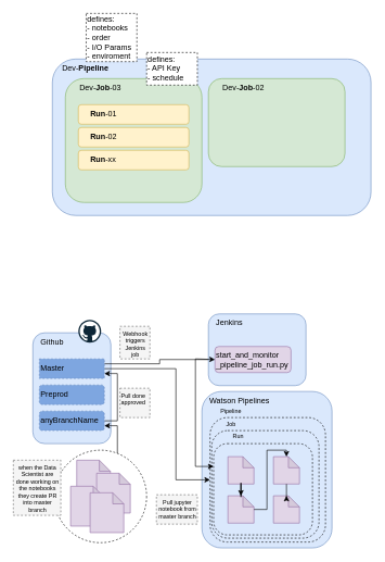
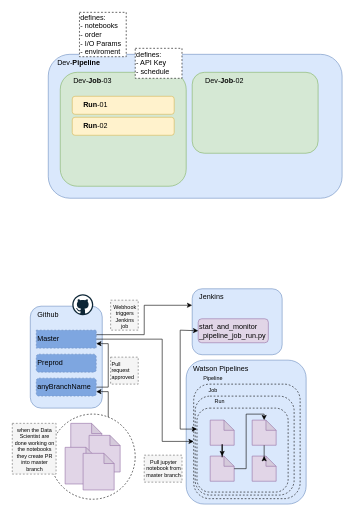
  <mxCell id="0" />
  <mxCell id="1" parent="0" />
  <mxCell id="2" value="&amp;nbsp; &amp;nbsp;Watson Pipelines" style="rounded=1;whiteSpace=wrap;html=1;strokeColor=#6c8ebf;fillColor=#dae8fc;align=left;verticalAlign=top;" vertex="1" parent="1"><mxGeometry x="310" y="600" width="200" height="240" as="geometry" /></mxCell>
  <mxCell id="3" value="" style="rounded=1;whiteSpace=wrap;html=1;labelBackgroundColor=none;strokeColor=default;fillColor=none;dashed=1;" vertex="1" parent="1"><mxGeometry x="325" y="660" width="165" height="165" as="geometry" /></mxCell>
  <mxCell id="4" value="" style="rounded=1;whiteSpace=wrap;html=1;labelBackgroundColor=none;strokeColor=default;fillColor=none;dashed=1;" vertex="1" parent="1"><mxGeometry x="322.5" y="640" width="177.5" height="191" as="geometry" /></mxCell>
  <mxCell id="5" value="&amp;nbsp; &amp;nbsp; Dev-&lt;b&gt;Pipeline&lt;/b&gt;" style="rounded=1;whiteSpace=wrap;html=1;align=left;verticalAlign=top;fillColor=#dae8fc;strokeColor=#6c8ebf;" vertex="1" parent="1"><mxGeometry x="80" y="90" width="490" height="240" as="geometry" /></mxCell>
  <mxCell id="6" value="&amp;nbsp; &amp;nbsp; &amp;nbsp; Dev-&lt;b&gt;Job&lt;/b&gt;-03" style="rounded=1;whiteSpace=wrap;html=1;align=left;verticalAlign=top;fillColor=#d5e8d4;strokeColor=#82b366;" vertex="1" parent="1"><mxGeometry x="100" y="120" width="210" height="190" as="geometry" /></mxCell>
  <mxCell id="7" value="&amp;nbsp; &amp;nbsp; &amp;nbsp; Dev-&lt;b&gt;Job&lt;/b&gt;-02" style="rounded=1;whiteSpace=wrap;html=1;align=left;verticalAlign=top;fillColor=#d5e8d4;strokeColor=#82b366;" vertex="1" parent="1"><mxGeometry x="320" y="120" width="210" height="135" as="geometry" /></mxCell>
  <mxCell id="8" value="&amp;nbsp; &amp;nbsp; &amp;nbsp;&lt;b&gt;Run&lt;/b&gt;-01" style="rounded=1;whiteSpace=wrap;html=1;align=left;verticalAlign=top;fillColor=#fff2cc;strokeColor=#d6b656;" vertex="1" parent="1"><mxGeometry x="120" y="160" width="170" height="30" as="geometry" /></mxCell>
  <mxCell id="9" value="&amp;nbsp; &amp;nbsp; &amp;nbsp;&lt;b&gt;Run&lt;/b&gt;-02" style="rounded=1;whiteSpace=wrap;html=1;align=left;verticalAlign=top;fillColor=#fff2cc;strokeColor=#d6b656;" vertex="1" parent="1"><mxGeometry x="120" y="195" width="170" height="30" as="geometry" /></mxCell>
- <mxCell id="10" value="&amp;nbsp; &amp;nbsp; &amp;nbsp;&lt;b&gt;Run&lt;/b&gt;-xx" style="rounded=1;whiteSpace=wrap;html=1;align=left;verticalAlign=top;fillColor=#fff2cc;strokeColor=#d6b656;" vertex="1" parent="1"><mxGeometry x="120" y="230" width="170" height="30" as="geometry" /></mxCell>
  <mxCell id="11" value="defines:&lt;br&gt;&lt;div style=&quot;&quot;&gt;&lt;span style=&quot;background-color: initial;&quot;&gt;- notebooks&lt;/span&gt;&lt;/div&gt;&lt;div style=&quot;&quot;&gt;&lt;span style=&quot;background-color: initial;&quot;&gt;- order&lt;/span&gt;&lt;/div&gt;&lt;div style=&quot;&quot;&gt;- I/O Params&lt;/div&gt;&lt;div style=&quot;&quot;&gt;- enviroment&lt;/div&gt;" style="text;html=1;align=left;verticalAlign=middle;whiteSpace=wrap;rounded=0;dashed=1;strokeColor=default;fillColor=default;" vertex="1" parent="1"><mxGeometry x="132" y="20" width="78" height="74" as="geometry" /></mxCell>
  <mxCell id="12" value="defines:&lt;br&gt;&lt;div style=&quot;&quot;&gt;&lt;span style=&quot;background-color: initial;&quot;&gt;- API Key&lt;/span&gt;&lt;/div&gt;&lt;div style=&quot;&quot;&gt;&lt;span style=&quot;background-color: initial;&quot;&gt;- schedule&lt;/span&gt;&lt;/div&gt;" style="text;html=1;align=left;verticalAlign=middle;whiteSpace=wrap;rounded=0;dashed=1;strokeColor=default;fillColor=default;" vertex="1" parent="1"><mxGeometry x="225" y="80" width="78" height="50" as="geometry" /></mxCell>
  <mxCell id="13" value="&amp;nbsp; &amp;nbsp;Github" style="rounded=1;whiteSpace=wrap;html=1;strokeColor=#6c8ebf;fillColor=#dae8fc;align=left;verticalAlign=top;" vertex="1" parent="1"><mxGeometry x="50" y="510" width="120" height="170" as="geometry" /></mxCell>
- <mxCell id="14" style="edgeStyle=orthogonalEdgeStyle;rounded=0;orthogonalLoop=1;jettySize=auto;html=1;exitX=1;exitY=0.25;exitDx=0;exitDy=0;" edge="1" parent="1" source="16" target="39"><mxGeometry relative="1" as="geometry" /></mxCell>
+ <mxCell id="14" style="edgeStyle=orthogonalEdgeStyle;rounded=0;orthogonalLoop=1;jettySize=auto;html=1;exitX=1;exitY=0.25;exitDx=0;exitDy=0;entryX=0;entryY=0.25;entryDx=0;entryDy=0;" edge="1" parent="1" source="16" target="22"><mxGeometry relative="1" as="geometry" /></mxCell>
  <mxCell id="15" style="edgeStyle=orthogonalEdgeStyle;rounded=0;orthogonalLoop=1;jettySize=auto;html=1;entryX=0;entryY=0.5;entryDx=0;entryDy=0;fontSize=9;startArrow=none;startFill=0;" edge="1" parent="1" source="16" target="4"><mxGeometry relative="1" as="geometry"><Array as="points"><mxPoint x="270" y="565" /><mxPoint x="270" y="736" /></Array></mxGeometry></mxCell>
  <mxCell id="16" value="Master" style="whiteSpace=wrap;html=1;dashed=1;strokeColor=#6c8ebf;fillColor=#7EA6E0;align=left;verticalAlign=top;rounded=0;" vertex="1" parent="1"><mxGeometry x="60" y="550" width="100" height="30" as="geometry" /></mxCell>
  <mxCell id="17" value="Preprod" style="rounded=1;whiteSpace=wrap;html=1;dashed=1;strokeColor=#6c8ebf;fillColor=#7EA6E0;align=left;verticalAlign=top;" vertex="1" parent="1"><mxGeometry x="60" y="590" width="100" height="30" as="geometry" /></mxCell>
  <mxCell id="18" style="edgeStyle=orthogonalEdgeStyle;rounded=0;orthogonalLoop=1;jettySize=auto;html=1;entryX=1;entryY=0.75;entryDx=0;entryDy=0;" edge="1" parent="1" source="19" target="16"><mxGeometry relative="1" as="geometry"><Array as="points"><mxPoint x="180" y="645" /><mxPoint x="180" y="573" /></Array></mxGeometry></mxCell>
  <mxCell id="19" value="anyBranchName" style="rounded=1;whiteSpace=wrap;html=1;dashed=1;strokeColor=#6c8ebf;fillColor=#7EA6E0;align=left;verticalAlign=top;" vertex="1" parent="1"><mxGeometry x="60" y="630" width="100" height="30" as="geometry" /></mxCell>
  <mxCell id="20" value="" style="dashed=0;outlineConnect=0;html=1;align=center;labelPosition=center;verticalLabelPosition=bottom;verticalAlign=top;shape=mxgraph.weblogos.github;strokeColor=default;fillColor=#7EA6E0;" vertex="1" parent="1"><mxGeometry x="120" y="490" width="35" height="35" as="geometry" /></mxCell>
  <mxCell id="21" style="edgeStyle=orthogonalEdgeStyle;rounded=0;orthogonalLoop=1;jettySize=auto;html=1;entryX=1;entryY=0.75;entryDx=0;entryDy=0;" edge="1" parent="1" source="24" target="19"><mxGeometry relative="1" as="geometry"><Array as="points"><mxPoint x="180" y="652" /></Array></mxGeometry></mxCell>
  <mxCell id="22" value="&amp;nbsp; &amp;nbsp;Jenkins" style="rounded=1;whiteSpace=wrap;html=1;strokeColor=#6c8ebf;fillColor=#dae8fc;align=left;verticalAlign=top;" vertex="1" parent="1"><mxGeometry x="320" y="481" width="150" height="110" as="geometry" /></mxCell>
  <mxCell id="23" value="" style="group" vertex="1" connectable="0" parent="1"><mxGeometry x="83" y="690" width="141.94" height="141.94" as="geometry" /></mxCell>
  <mxCell id="24" value="" style="ellipse;whiteSpace=wrap;html=1;aspect=fixed;strokeColor=default;fillColor=none;dashed=1;" vertex="1" parent="23"><mxGeometry width="141.94" height="141.94" as="geometry" /></mxCell>
  <mxCell id="25" value="" style="group" vertex="1" connectable="0" parent="23"><mxGeometry x="25.09" y="15.41" width="91.766" height="111.111" as="geometry" /></mxCell>
  <mxCell id="26" value="" style="group" vertex="1" connectable="0" parent="25"><mxGeometry x="9.41" width="51.766" height="61.111" as="geometry" /></mxCell>
  <mxCell id="27" value="" style="shape=note;whiteSpace=wrap;html=1;backgroundOutline=1;darkOpacity=0.05;strokeColor=#9673a6;fillColor=#e1d5e7;size=17;" vertex="1" parent="26"><mxGeometry x="0.002" width="51.765" height="61.111" as="geometry" /></mxCell>
  <mxCell id="28" value="" style="shape=image;verticalLabelPosition=bottom;labelBackgroundColor=default;verticalAlign=top;aspect=fixed;imageAspect=0;image=https://upload.wikimedia.org/wikipedia/commons/thumb/3/38/Jupyter_logo.svg/1200px-Jupyter_logo.svg.png;fillColor=#e1d5e7;strokeColor=#9673a6;" vertex="1" parent="26"><mxGeometry width="25.91" height="30" as="geometry" /></mxCell>
  <mxCell id="29" value="" style="group" vertex="1" connectable="0" parent="25"><mxGeometry x="40" y="20" width="51.766" height="61.111" as="geometry" /></mxCell>
  <mxCell id="30" value="" style="shape=note;whiteSpace=wrap;html=1;backgroundOutline=1;darkOpacity=0.05;strokeColor=#9673a6;fillColor=#e1d5e7;size=17;" vertex="1" parent="29"><mxGeometry x="0.002" width="51.765" height="61.111" as="geometry" /></mxCell>
  <mxCell id="31" value="" style="shape=image;verticalLabelPosition=bottom;labelBackgroundColor=default;verticalAlign=top;aspect=fixed;imageAspect=0;image=https://upload.wikimedia.org/wikipedia/commons/thumb/3/38/Jupyter_logo.svg/1200px-Jupyter_logo.svg.png;fillColor=#e1d5e7;strokeColor=#9673a6;" vertex="1" parent="29"><mxGeometry width="25.91" height="30" as="geometry" /></mxCell>
  <mxCell id="32" value="" style="group" vertex="1" connectable="0" parent="25"><mxGeometry y="40" width="51.766" height="61.111" as="geometry" /></mxCell>
  <mxCell id="33" value="" style="shape=note;whiteSpace=wrap;html=1;backgroundOutline=1;darkOpacity=0.05;strokeColor=#9673a6;fillColor=#e1d5e7;size=17;" vertex="1" parent="32"><mxGeometry x="0.002" width="51.765" height="61.111" as="geometry" /></mxCell>
  <mxCell id="34" value="" style="shape=image;verticalLabelPosition=bottom;labelBackgroundColor=default;verticalAlign=top;aspect=fixed;imageAspect=0;image=https://upload.wikimedia.org/wikipedia/commons/thumb/3/38/Jupyter_logo.svg/1200px-Jupyter_logo.svg.png;fillColor=#e1d5e7;strokeColor=#9673a6;" vertex="1" parent="32"><mxGeometry width="25.91" height="30" as="geometry" /></mxCell>
  <mxCell id="35" value="" style="group" vertex="1" connectable="0" parent="25"><mxGeometry x="30" y="50" width="51.766" height="61.111" as="geometry" /></mxCell>
  <mxCell id="36" value="" style="shape=note;whiteSpace=wrap;html=1;backgroundOutline=1;darkOpacity=0.05;strokeColor=#9673a6;fillColor=#e1d5e7;size=17;" vertex="1" parent="35"><mxGeometry x="0.002" width="51.765" height="61.111" as="geometry" /></mxCell>
  <mxCell id="37" value="" style="shape=image;verticalLabelPosition=bottom;labelBackgroundColor=default;verticalAlign=top;aspect=fixed;imageAspect=0;image=https://upload.wikimedia.org/wikipedia/commons/thumb/3/38/Jupyter_logo.svg/1200px-Jupyter_logo.svg.png;fillColor=#e1d5e7;strokeColor=#9673a6;" vertex="1" parent="35"><mxGeometry width="25.91" height="30" as="geometry" /></mxCell>
- <mxCell id="38" value="&lt;span style=&quot;color: rgb(0, 0, 0); font-family: Helvetica; font-size: 9px; font-style: normal; font-variant-ligatures: normal; font-variant-caps: normal; font-weight: 400; letter-spacing: normal; orphans: 2; text-align: center; text-indent: 0px; text-transform: none; widows: 2; word-spacing: 0px; -webkit-text-stroke-width: 0px; text-decoration-thickness: initial; text-decoration-style: initial; text-decoration-color: initial; float: none; display: inline !important;&quot;&gt;Pull done&lt;/span&gt;&lt;br style=&quot;padding: 0px; margin: 0px; color: rgb(0, 0, 0); font-family: Helvetica; font-size: 9px; font-style: normal; font-variant-ligatures: normal; font-variant-caps: normal; font-weight: 400; letter-spacing: normal; orphans: 2; text-align: center; text-indent: 0px; text-transform: none; widows: 2; word-spacing: 0px; -webkit-text-stroke-width: 0px; text-decoration-thickness: initial; text-decoration-style: initial; text-decoration-color: initial;&quot;&gt;&lt;span style=&quot;color: rgb(0, 0, 0); font-family: Helvetica; font-size: 9px; font-style: normal; font-variant-ligatures: normal; font-variant-caps: normal; font-weight: 400; letter-spacing: normal; orphans: 2; text-align: center; text-indent: 0px; text-transform: none; widows: 2; word-spacing: 0px; -webkit-text-stroke-width: 0px; text-decoration-thickness: initial; text-decoration-style: initial; text-decoration-color: initial; float: none; display: inline !important;&quot;&gt;approved&lt;/span&gt;" style="text;whiteSpace=wrap;html=1;fillColor=#f5f5f5;strokeColor=#666666;fontColor=#333333;dashed=1;fontSize=9;" vertex="1" parent="1"><mxGeometry x="183.97" y="595" width="46.03" height="45" as="geometry" /></mxCell>
+ <mxCell id="38" value="&lt;span style=&quot;color: rgb(0, 0, 0); font-family: Helvetica; font-size: 9px; font-style: normal; font-variant-ligatures: normal; font-variant-caps: normal; font-weight: 400; letter-spacing: normal; orphans: 2; text-align: center; text-indent: 0px; text-transform: none; widows: 2; word-spacing: 0px; -webkit-text-stroke-width: 0px; text-decoration-thickness: initial; text-decoration-style: initial; text-decoration-color: initial; float: none; display: inline !important;&quot;&gt;Pull request&lt;/span&gt;&lt;br style=&quot;padding: 0px; margin: 0px; color: rgb(0, 0, 0); font-family: Helvetica; font-size: 9px; font-style: normal; font-variant-ligatures: normal; font-variant-caps: normal; font-weight: 400; letter-spacing: normal; orphans: 2; text-align: center; text-indent: 0px; text-transform: none; widows: 2; word-spacing: 0px; -webkit-text-stroke-width: 0px; text-decoration-thickness: initial; text-decoration-style: initial; text-decoration-color: initial;&quot;&gt;&lt;span style=&quot;color: rgb(0, 0, 0); font-family: Helvetica; font-size: 9px; font-style: normal; font-variant-ligatures: normal; font-variant-caps: normal; font-weight: 400; letter-spacing: normal; orphans: 2; text-align: center; text-indent: 0px; text-transform: none; widows: 2; word-spacing: 0px; -webkit-text-stroke-width: 0px; text-decoration-thickness: initial; text-decoration-style: initial; text-decoration-color: initial; float: none; display: inline !important;&quot;&gt;approved&lt;/span&gt;" style="text;whiteSpace=wrap;html=1;fillColor=#f5f5f5;strokeColor=#666666;fontColor=#333333;dashed=1;fontSize=9;" vertex="1" parent="1"><mxGeometry x="183.97" y="595" width="46.03" height="45" as="geometry" /></mxCell>
  <mxCell id="39" value="start_and_monitor&lt;br&gt;_pipeline_job_run.py" style="rounded=1;whiteSpace=wrap;html=1;strokeColor=#9673a6;fillColor=#e1d5e7;align=left;verticalAlign=top;" vertex="1" parent="1"><mxGeometry x="330" y="531" width="117" height="40" as="geometry" /></mxCell>
  <mxCell id="40" value="" style="shape=image;verticalLabelPosition=bottom;labelBackgroundColor=default;verticalAlign=top;aspect=fixed;imageAspect=0;image=https://upload.wikimedia.org/wikipedia/commons/thumb/c/c3/Python-logo-notext.svg/1200px-Python-logo-notext.svg.png;" vertex="1" parent="1"><mxGeometry x="427" y="521" width="26.59" height="29.11" as="geometry" /></mxCell>
  <mxCell id="41" value="" style="shape=image;verticalLabelPosition=bottom;labelBackgroundColor=default;verticalAlign=top;aspect=fixed;imageAspect=0;image=https://upload.wikimedia.org/wikipedia/commons/thumb/e/e9/Jenkins_logo.svg/1200px-Jenkins_logo.svg.png;" vertex="1" parent="1"><mxGeometry x="390" y="461" width="40" height="55.17" as="geometry" /></mxCell>
  <mxCell id="42" value="" style="shape=image;verticalLabelPosition=bottom;labelBackgroundColor=default;verticalAlign=top;aspect=fixed;imageAspect=0;image=https://res.cloudinary.com/apideck/image/upload/v1629678561/marketplaces/ckr2goqquobop0a046c5d4em5/listings/te7uvyt2ar5eulh5xbsz.svg;" vertex="1" parent="1"><mxGeometry x="423.06" y="600" width="34.48" height="40" as="geometry" /></mxCell>
  <mxCell id="43" value="" style="group" vertex="1" connectable="0" parent="1"><mxGeometry x="350" y="690" width="110" height="100" as="geometry" /></mxCell>
  <mxCell id="44" value="" style="group;fontStyle=4" vertex="1" connectable="0" parent="43"><mxGeometry y="10" width="40" height="90" as="geometry" /></mxCell>
  <mxCell id="45" value="" style="group" vertex="1" connectable="0" parent="44"><mxGeometry y="60.001" width="40" height="41.949" as="geometry" /></mxCell>
  <mxCell id="46" value="" style="shape=note;whiteSpace=wrap;html=1;backgroundOutline=1;darkOpacity=0.05;strokeColor=#9673a6;fillColor=#e1d5e7;size=17;" vertex="1" parent="45"><mxGeometry x="0.001" width="39.999" height="41.949" as="geometry" /></mxCell>
  <mxCell id="47" value="" style="shape=image;verticalLabelPosition=bottom;labelBackgroundColor=default;verticalAlign=top;aspect=fixed;imageAspect=0;image=https://upload.wikimedia.org/wikipedia/commons/thumb/3/38/Jupyter_logo.svg/1200px-Jupyter_logo.svg.png;fillColor=#e1d5e7;strokeColor=#9673a6;" vertex="1" parent="45"><mxGeometry width="17.27" height="20" as="geometry" /></mxCell>
  <mxCell id="48" value="" style="group" vertex="1" connectable="0" parent="44"><mxGeometry width="40" height="41.949" as="geometry" /></mxCell>
  <mxCell id="49" value="" style="shape=note;whiteSpace=wrap;html=1;backgroundOutline=1;darkOpacity=0.05;strokeColor=#9673a6;fillColor=#e1d5e7;size=17;" vertex="1" parent="48"><mxGeometry x="0.001" width="39.999" height="41.949" as="geometry" /></mxCell>
  <mxCell id="50" value="" style="shape=image;verticalLabelPosition=bottom;labelBackgroundColor=default;verticalAlign=top;aspect=fixed;imageAspect=0;image=https://upload.wikimedia.org/wikipedia/commons/thumb/3/38/Jupyter_logo.svg/1200px-Jupyter_logo.svg.png;fillColor=#e1d5e7;strokeColor=#9673a6;" vertex="1" parent="48"><mxGeometry width="17.27" height="20" as="geometry" /></mxCell>
  <mxCell id="51" style="edgeStyle=orthogonalEdgeStyle;rounded=0;orthogonalLoop=1;jettySize=auto;html=1;entryX=0.5;entryY=0;entryDx=0;entryDy=0;entryPerimeter=0;" edge="1" parent="44" source="49" target="46"><mxGeometry relative="1" as="geometry" /></mxCell>
  <mxCell id="52" value="" style="group;fontStyle=4" vertex="1" connectable="0" parent="43"><mxGeometry x="70" y="10" width="40" height="90" as="geometry" /></mxCell>
  <mxCell id="53" value="" style="group" vertex="1" connectable="0" parent="52"><mxGeometry y="60.001" width="40" height="41.949" as="geometry" /></mxCell>
  <mxCell id="54" value="" style="shape=note;whiteSpace=wrap;html=1;backgroundOutline=1;darkOpacity=0.05;strokeColor=#9673a6;fillColor=#e1d5e7;size=17;" vertex="1" parent="53"><mxGeometry x="0.001" width="39.999" height="41.949" as="geometry" /></mxCell>
  <mxCell id="55" value="" style="shape=image;verticalLabelPosition=bottom;labelBackgroundColor=default;verticalAlign=top;aspect=fixed;imageAspect=0;image=https://upload.wikimedia.org/wikipedia/commons/thumb/3/38/Jupyter_logo.svg/1200px-Jupyter_logo.svg.png;fillColor=#e1d5e7;strokeColor=#9673a6;" vertex="1" parent="53"><mxGeometry width="17.27" height="20" as="geometry" /></mxCell>
  <mxCell id="56" value="" style="group" vertex="1" connectable="0" parent="52"><mxGeometry width="40" height="41.949" as="geometry" /></mxCell>
  <mxCell id="57" value="" style="shape=note;whiteSpace=wrap;html=1;backgroundOutline=1;darkOpacity=0.05;strokeColor=#9673a6;fillColor=#e1d5e7;size=17;" vertex="1" parent="56"><mxGeometry x="0.001" width="39.999" height="41.949" as="geometry" /></mxCell>
  <mxCell id="58" value="" style="shape=image;verticalLabelPosition=bottom;labelBackgroundColor=default;verticalAlign=top;aspect=fixed;imageAspect=0;image=https://upload.wikimedia.org/wikipedia/commons/thumb/3/38/Jupyter_logo.svg/1200px-Jupyter_logo.svg.png;fillColor=#e1d5e7;strokeColor=#9673a6;" vertex="1" parent="56"><mxGeometry width="17.27" height="20" as="geometry" /></mxCell>
  <mxCell id="59" style="edgeStyle=orthogonalEdgeStyle;rounded=0;orthogonalLoop=1;jettySize=auto;html=1;entryX=0.5;entryY=0;entryDx=0;entryDy=0;entryPerimeter=0;" edge="1" parent="43" source="46" target="57"><mxGeometry relative="1" as="geometry"><Array as="points"><mxPoint x="60" y="91" /><mxPoint x="60" /><mxPoint x="90" /></Array></mxGeometry></mxCell>
  <mxCell id="60" style="edgeStyle=orthogonalEdgeStyle;rounded=0;orthogonalLoop=1;jettySize=auto;html=1;" edge="1" parent="43" source="57"><mxGeometry relative="1" as="geometry"><mxPoint x="90.001" y="70" as="targetPoint" /></mxGeometry></mxCell>
  <mxCell id="61" style="edgeStyle=orthogonalEdgeStyle;rounded=0;orthogonalLoop=1;jettySize=auto;html=1;entryX=0;entryY=0.5;entryDx=0;entryDy=0;startArrow=classic;startFill=1;exitX=0;exitY=0.25;exitDx=0;exitDy=0;" edge="1" parent="1" source="62" target="39"><mxGeometry relative="1" as="geometry"><Array as="points"><mxPoint x="300" y="715" /><mxPoint x="300" y="550" /><mxPoint x="330" y="550" /></Array></mxGeometry></mxCell>
  <mxCell id="62" value="" style="rounded=1;whiteSpace=wrap;html=1;labelBackgroundColor=none;strokeColor=default;fillColor=none;dashed=1;" vertex="1" parent="1"><mxGeometry x="328" y="680" width="152" height="140" as="geometry" /></mxCell>
  <mxCell id="63" value="Run" style="text;html=1;strokeColor=none;fillColor=none;align=center;verticalAlign=middle;whiteSpace=wrap;rounded=0;dashed=1;labelBackgroundColor=none;fontSize=9;" vertex="1" parent="1"><mxGeometry x="335.88" y="654" width="60" height="30" as="geometry" /></mxCell>
  <mxCell id="64" value="Job" style="text;html=1;strokeColor=none;fillColor=none;align=center;verticalAlign=middle;whiteSpace=wrap;rounded=0;dashed=1;labelBackgroundColor=none;fontSize=9;" vertex="1" parent="1"><mxGeometry x="325" y="635" width="60" height="30" as="geometry" /></mxCell>
  <mxCell id="65" value="Pipeline" style="text;html=1;strokeColor=none;fillColor=none;align=center;verticalAlign=middle;whiteSpace=wrap;rounded=0;dashed=1;labelBackgroundColor=none;fontSize=9;" vertex="1" parent="1"><mxGeometry x="325" y="615" width="60" height="30" as="geometry" /></mxCell>
  <mxCell id="66" value="&lt;div style=&quot;text-align: center; font-size: 9px;&quot;&gt;&lt;span style=&quot;background-color: initial; font-size: 9px;&quot;&gt;&lt;font color=&quot;#000000&quot; style=&quot;font-size: 9px;&quot;&gt;Webhook triggers Jenkins job&lt;/font&gt;&lt;/span&gt;&lt;/div&gt;" style="text;whiteSpace=wrap;html=1;fillColor=#f5f5f5;strokeColor=#666666;fontColor=#333333;dashed=1;fontSize=9;" vertex="1" parent="1"><mxGeometry x="184" y="500" width="46" height="50" as="geometry" /></mxCell>
  <mxCell id="67" value="&lt;div style=&quot;text-align: center;&quot;&gt;&lt;span style=&quot;background-color: initial;&quot;&gt;&lt;font color=&quot;#000000&quot;&gt;Pull jupyter notebook from master branch&lt;/font&gt;&lt;/span&gt;&lt;/div&gt;" style="text;whiteSpace=wrap;html=1;fillColor=#f5f5f5;strokeColor=#666666;fontColor=#333333;dashed=1;fontSize=9;" vertex="1" parent="1"><mxGeometry x="240" y="758.47" width="63" height="45" as="geometry" /></mxCell>
  <mxCell id="68" value="&lt;div style=&quot;text-align: center;&quot;&gt;&lt;span style=&quot;background-color: initial;&quot;&gt;&lt;font color=&quot;#000000&quot;&gt;when the Data Scientist are done working on the notebooks they create PR into master branch&lt;/font&gt;&lt;/span&gt;&lt;/div&gt;" style="text;whiteSpace=wrap;html=1;fillColor=#f5f5f5;strokeColor=#666666;fontColor=#333333;dashed=1;fontSize=9;" vertex="1" parent="1"><mxGeometry x="20" y="705.41" width="73.03" height="84.59" as="geometry" /></mxCell>
